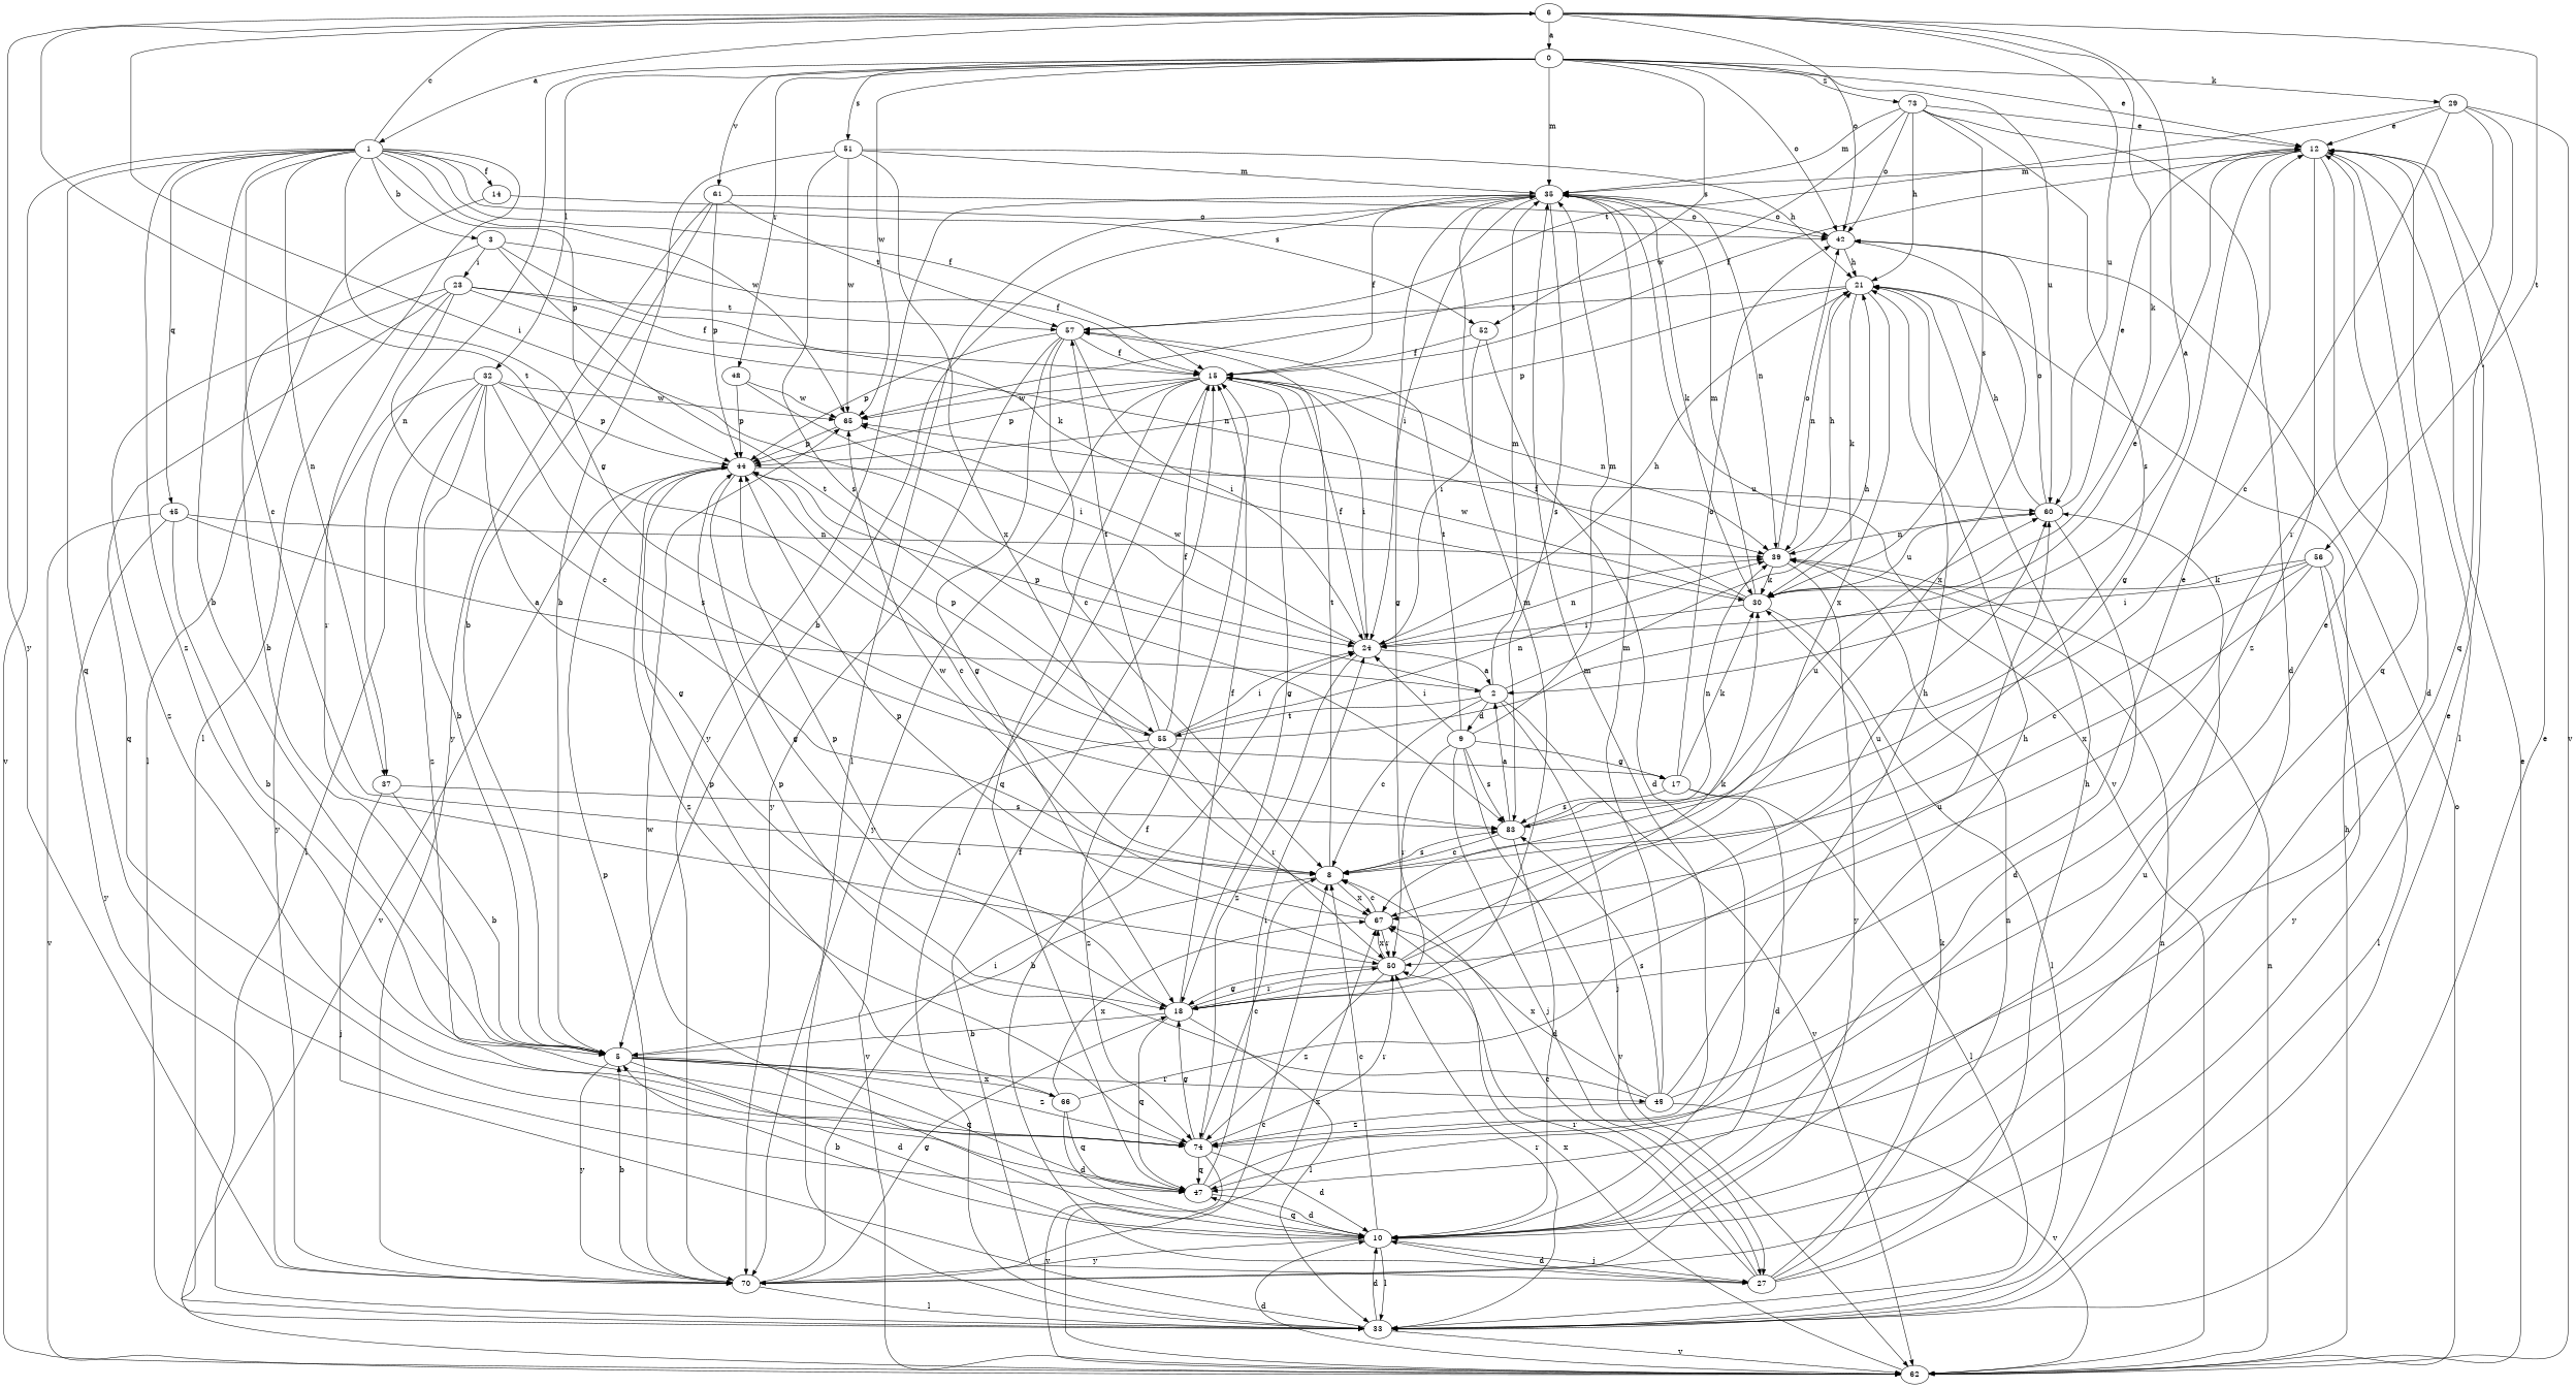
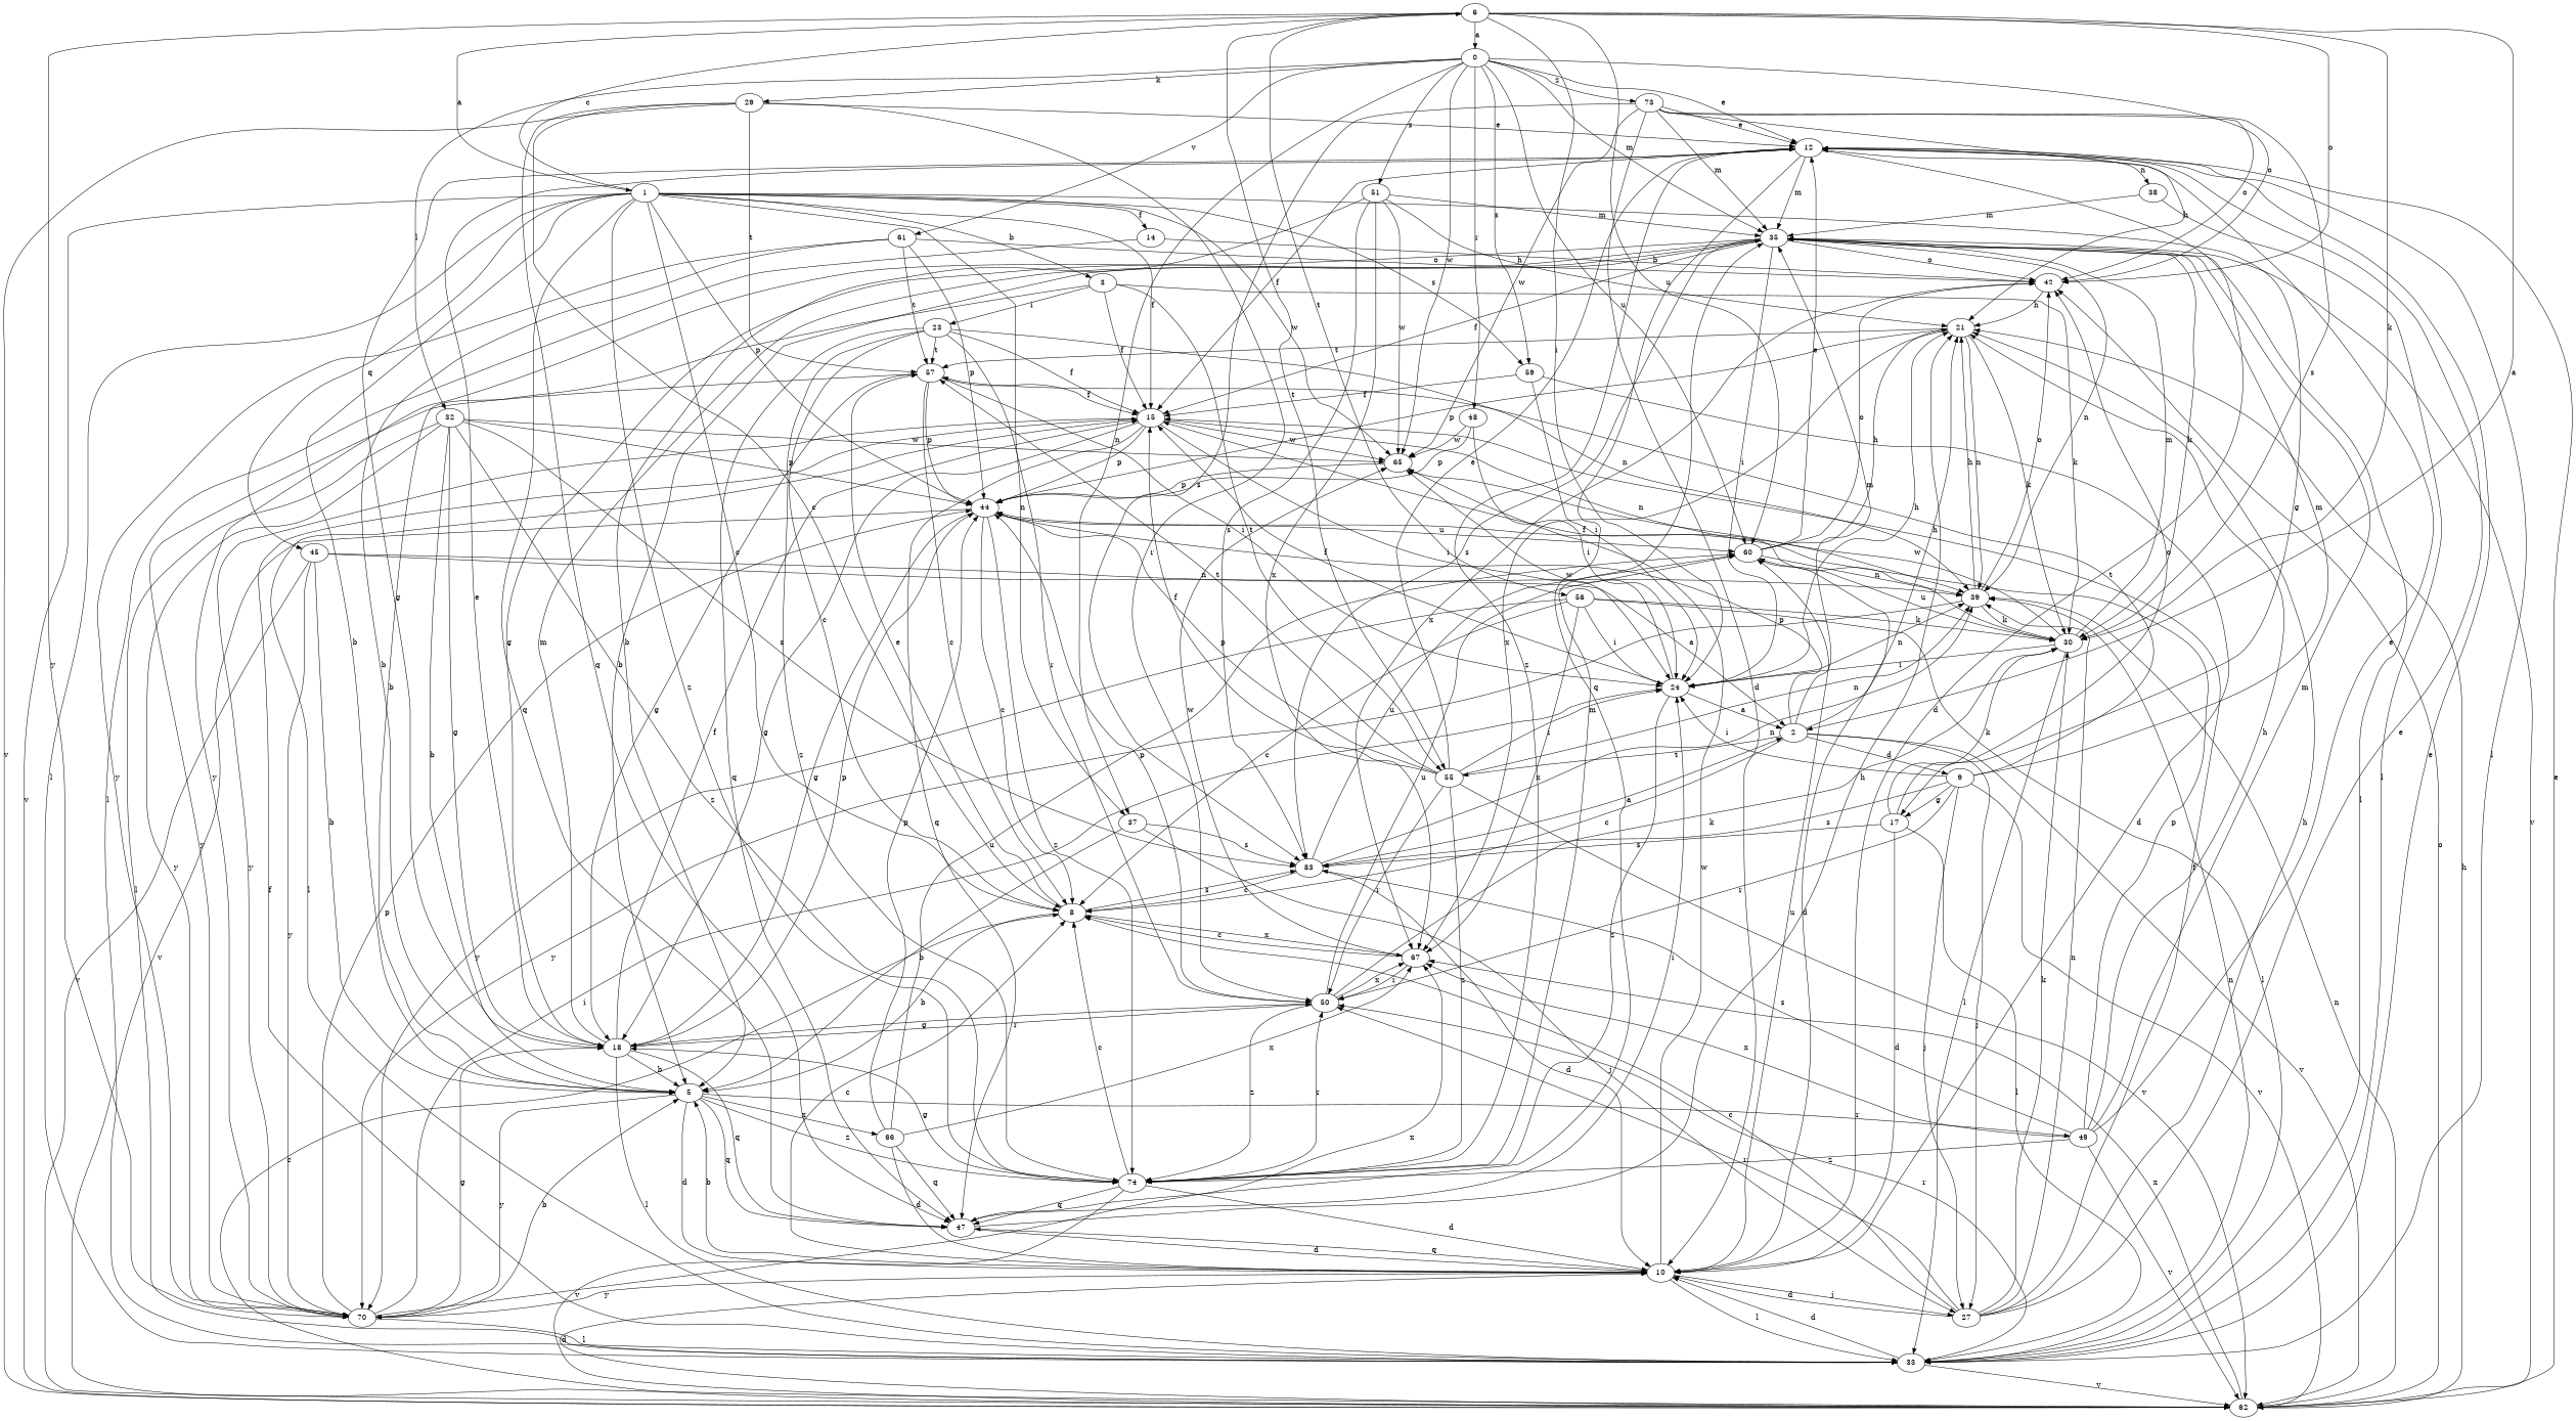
  strict digraph {
    0
    12
    29
    32
    35
    37
    42
    48
    51
-   52
+   52 [label=59]
    60
    61
    65
    73
    15
    33
    47
    74
    10
    18
+   38
    8
    62
    57
    50
    5
    44
    70
    n29 [label=83]
    30
    24
    39
    27
    21
    67
    1
    3
    6
    14
    17
    45
    55
    23
    49
    66
    2
    56
    9
    0 -> 12 [label=e]
    0 -> 29 [label=k]
    0 -> 32 [label=l]
    0 -> 35 [label=m]
    0 -> 37 [label=n]
    0 -> 42 [label=o]
    0 -> 48 [label=r]
    0 -> 51 [label=s]
    0 -> 52 [label=s]
    0 -> 60 [label=u]
    0 -> 61 [label=v]
    0 -> 65 [label=w]
    0 -> 73 [label=z]
    12 -> 35 [label=m]
    12 -> 15 [label=f]
    12 -> 33 [label=l]
    12 -> 47 [label=q]
    12 -> 74 [label=z]
    12 -> 10 [label=d]
    12 -> 18 [label=g]
+   12 -> 38 [label=n]
    29 -> 12 [label=e]
    29 -> 47 [label=q]
    29 -> 8 [label=c]
    29 -> 62 [label=v]
    29 -> 57 [label=t]
    29 -> 50 [label=r]
    32 -> 65 [label=w]
    32 -> 33 [label=l]
    32 -> 74 [label=z]
    32 -> 18 [label=g]
    32 -> 5 [label=b]
    32 -> 44 [label=p]
    32 -> 70 [label=y]
    32 -> n29 [label=s]
    35 -> 42 [label=o]
    35 -> 15 [label=f]
    35 -> 33 [label=l]
    35 -> 18 [label=g]
    35 -> 62 [label=v]
    35 -> 5 [label=b]
    35 -> 70 [label=y]
    35 -> n29 [label=s]
    35 -> 30 [label=k]
    35 -> 24 [label=i]
    35 -> 39 [label=n]
    37 -> 5 [label=b]
    37 -> n29 [label=s]
    37 -> 27 [label=j]
    42 -> 21 [label=h]
    42 -> 67 [label=x]
    48 -> 65 [label=w]
    48 -> 44 [label=p]
    48 -> 24 [label=i]
    51 -> 35 [label=m]
    51 -> 65 [label=w]
    51 -> 5 [label=b]
    51 -> n29 [label=s]
    51 -> 21 [label=h]
    51 -> 67 [label=x]
    52 -> 15 [label=f]
    52 -> 10 [label=d]
    52 -> 24 [label=i]
    60 -> 12 [label=e]
    60 -> 42 [label=o]
    60 -> 10 [label=d]
    60 -> 39 [label=n]
    60 -> 21 [label=h]
    61 -> 42 [label=o]
    61 -> 57 [label=t]
    61 -> 5 [label=b]
    61 -> 44 [label=p]
    61 -> 70 [label=y]
    65 -> 44 [label=p]
    73 -> 12 [label=e]
    73 -> 35 [label=m]
    73 -> 42 [label=o]
    73 -> 65 [label=w]
    73 -> 10 [label=d]
    73 -> n29 [label=s]
    73 -> 30 [label=s]
    73 -> 21 [label=h]
    15 -> 65 [label=w]
    15 -> 33 [label=l]
    15 -> 47 [label=q]
    15 -> 18 [label=g]
    15 -> 44 [label=p]
    15 -> 70 [label=y]
    15 -> 24 [label=i]
    15 -> 39 [label=n]
    33 -> 12 [label=e]
    33 -> 15 [label=f]
    33 -> 10 [label=d]
    33 -> 62 [label=v]
    33 -> 50 [label=r]
    33 -> 39 [label=n]
    47 -> 10 [label=d]
    47 -> 24 [label=i]
    47 -> 21 [label=h]
    74 -> 35 [label=m]
    74 -> 47 [label=q]
    74 -> 10 [label=d]
    74 -> 18 [label=g]
    74 -> 8 [label=c]
    74 -> 62 [label=v]
    74 -> 50 [label=r]
    10 -> 60 [label=u]
    10 -> 65 [label=w]
    10 -> 33 [label=l]
    10 -> 47 [label=q]
    10 -> 8 [label=c]
    10 -> 5 [label=b]
    10 -> 70 [label=y]
    10 -> 27 [label=j]
    18 -> 12 [label=e]
    18 -> 35 [label=m]
    18 -> 15 [label=f]
    18 -> 33 [label=l]
    18 -> 47 [label=q]
    18 -> 50 [label=r]
    18 -> 5 [label=b]
    18 -> 44 [label=p]
-   8 -> 57 [label=t]
+   38 -> 35 [label=m]
+   38 -> 33 [label=l]
+   8 -> 57 [label=e]
    8 -> 5 [label=b]
    8 -> n29 [label=s]
    8 -> 67 [label=x]
    62 -> 12 [label=e]
    62 -> 42 [label=o]
    62 -> 10 [label=d]
    62 -> 8 [label=c]
    62 -> 39 [label=n]
    62 -> 21 [label=h]
    62 -> 67 [label=x]
    57 -> 15 [label=f]
    57 -> 18 [label=g]
    57 -> 8 [label=c]
    57 -> 44 [label=p]
    57 -> 70 [label=y]
    57 -> 24 [label=i]
    50 -> 60 [label=u]
    50 -> 74 [label=z]
    50 -> 18 [label=g]
    50 -> 44 [label=p]
    50 -> 30 [label=k]
    50 -> 67 [label=x]
    5 -> 47 [label=q]
    5 -> 74 [label=z]
    5 -> 10 [label=d]
    5 -> 70 [label=y]
    5 -> 49 [label=r]
    5 -> 66 [label=x]
    44 -> 60 [label=u]
    44 -> 74 [label=z]
    44 -> 18 [label=g]
    44 -> 8 [label=c]
    44 -> 62 [label=v]
    70 -> 33 [label=l]
    70 -> 18 [label=g]
    70 -> 5 [label=b]
    70 -> 44 [label=p]
    70 -> 24 [label=i]
    70 -> 67 [label=x]
    n29 -> 60 [label=u]
    n29 -> 10 [label=d]
    n29 -> 8 [label=c]
    n29 -> 39 [label=n]
    n29 -> 2 [label=a]
    30 -> 35 [label=m]
    30 -> 60 [label=u]
    30 -> 65 [label=w]
    30 -> 15 [label=f]
    30 -> 33 [label=l]
    30 -> 24 [label=i]
    24 -> 65 [label=w]
    24 -> 15 [label=f]
    24 -> 74 [label=z]
    24 -> 39 [label=n]
    24 -> 21 [label=h]
    24 -> 2 [label=a]
    39 -> 42 [label=o]
    39 -> 70 [label=y]
    39 -> 30 [label=k]
    39 -> 21 [label=h]
    27 -> 12 [label=e]
    27 -> 15 [label=f]
    27 -> 10 [label=d]
    27 -> 8 [label=c]
    27 -> 50 [label=r]
    27 -> 30 [label=k]
    27 -> 39 [label=n]
    27 -> 21 [label=h]
    21 -> 57 [label=t]
    21 -> 44 [label=p]
    21 -> 30 [label=k]
    21 -> 39 [label=n]
    21 -> 67 [label=x]
    67 -> 65 [label=w]
    67 -> 8 [label=c]
    67 -> 50 [label=r]
    1 -> 37 [label=n]
    1 -> 52 [label=s]
    1 -> 65 [label=w]
    1 -> 15 [label=f]
    1 -> 33 [label=l]
    1 -> 47 [label=q]
    1 -> 74 [label=z]
    1 -> 8 [label=c]
    1 -> 62 [label=v]
    1 -> 5 [label=b]
    1 -> 44 [label=p]
    1 -> 3 [label=b]
    1 -> 6 [label=c]
    1 -> 14 [label=f]
    1 -> 17 [label=g]
    1 -> 45 [label=q]
    3 -> 15 [label=f]
    3 -> 5 [label=b]
    3 -> 30 [label=k]
    3 -> 55 [label=t]
    3 -> 23 [label=i]
    6 -> 0 [label=a]
    6 -> 42 [label=o]
    6 -> 60 [label=u]
    6 -> 70 [label=y]
    6 -> 30 [label=k]
    6 -> 24 [label=i]
    6 -> 1 [label=a]
    6 -> 55 [label=t]
    6 -> 2 [label=a]
    6 -> 56 [label=t]
-   14 -> 42 [label=o]
+   14 -> 42 [label=b]
    14 -> 33 [label=l]
    17 -> 42 [label=o]
    17 -> 33 [label=l]
    17 -> 10 [label=d]
    17 -> n29 [label=s]
    17 -> 30 [label=k]
    45 -> 62 [label=v]
    45 -> 5 [label=b]
    45 -> 70 [label=y]
    45 -> 39 [label=n]
    45 -> 2 [label=a]
    55 -> 12 [label=e]
    55 -> 15 [label=f]
    55 -> 74 [label=z]
    55 -> 62 [label=v]
    55 -> 57 [label=t]
    55 -> 50 [label=r]
    55 -> 44 [label=p]
    55 -> 24 [label=i]
    55 -> 39 [label=n]
    23 -> 15 [label=f]
    23 -> 47 [label=q]
    23 -> 74 [label=z]
    23 -> 8 [label=c]
    23 -> 57 [label=t]
    23 -> 50 [label=r]
    23 -> 39 [label=n]
    49 -> 12 [label=e]
    49 -> 35 [label=m]
    49 -> 74 [label=z]
    49 -> 62 [label=v]
    49 -> 44 [label=p]
    49 -> n29 [label=s]
    49 -> 21 [label=h]
    49 -> 67 [label=x]
    66 -> 60 [label=u]
    66 -> 47 [label=q]
    66 -> 10 [label=d]
    66 -> 44 [label=p]
    66 -> 67 [label=x]
    2 -> 35 [label=m]
    2 -> 8 [label=c]
    2 -> 62 [label=v]
    2 -> 44 [label=p]
    2 -> 27 [label=j]
    2 -> 21 [label=h]
    2 -> 55 [label=t]
    2 -> 9 [label=d]
    56 -> 33 [label=l]
    56 -> 8 [label=c]
    56 -> 70 [label=y]
    56 -> 30 [label=k]
    56 -> 24 [label=i]
    56 -> 67 [label=x]
    9 -> 35 [label=m]
    9 -> 62 [label=v]
    9 -> 57 [label=t]
    9 -> 50 [label=r]
    9 -> n29 [label=s]
    9 -> 24 [label=i]
    9 -> 27 [label=j]
    9 -> 17 [label=g]
  }
